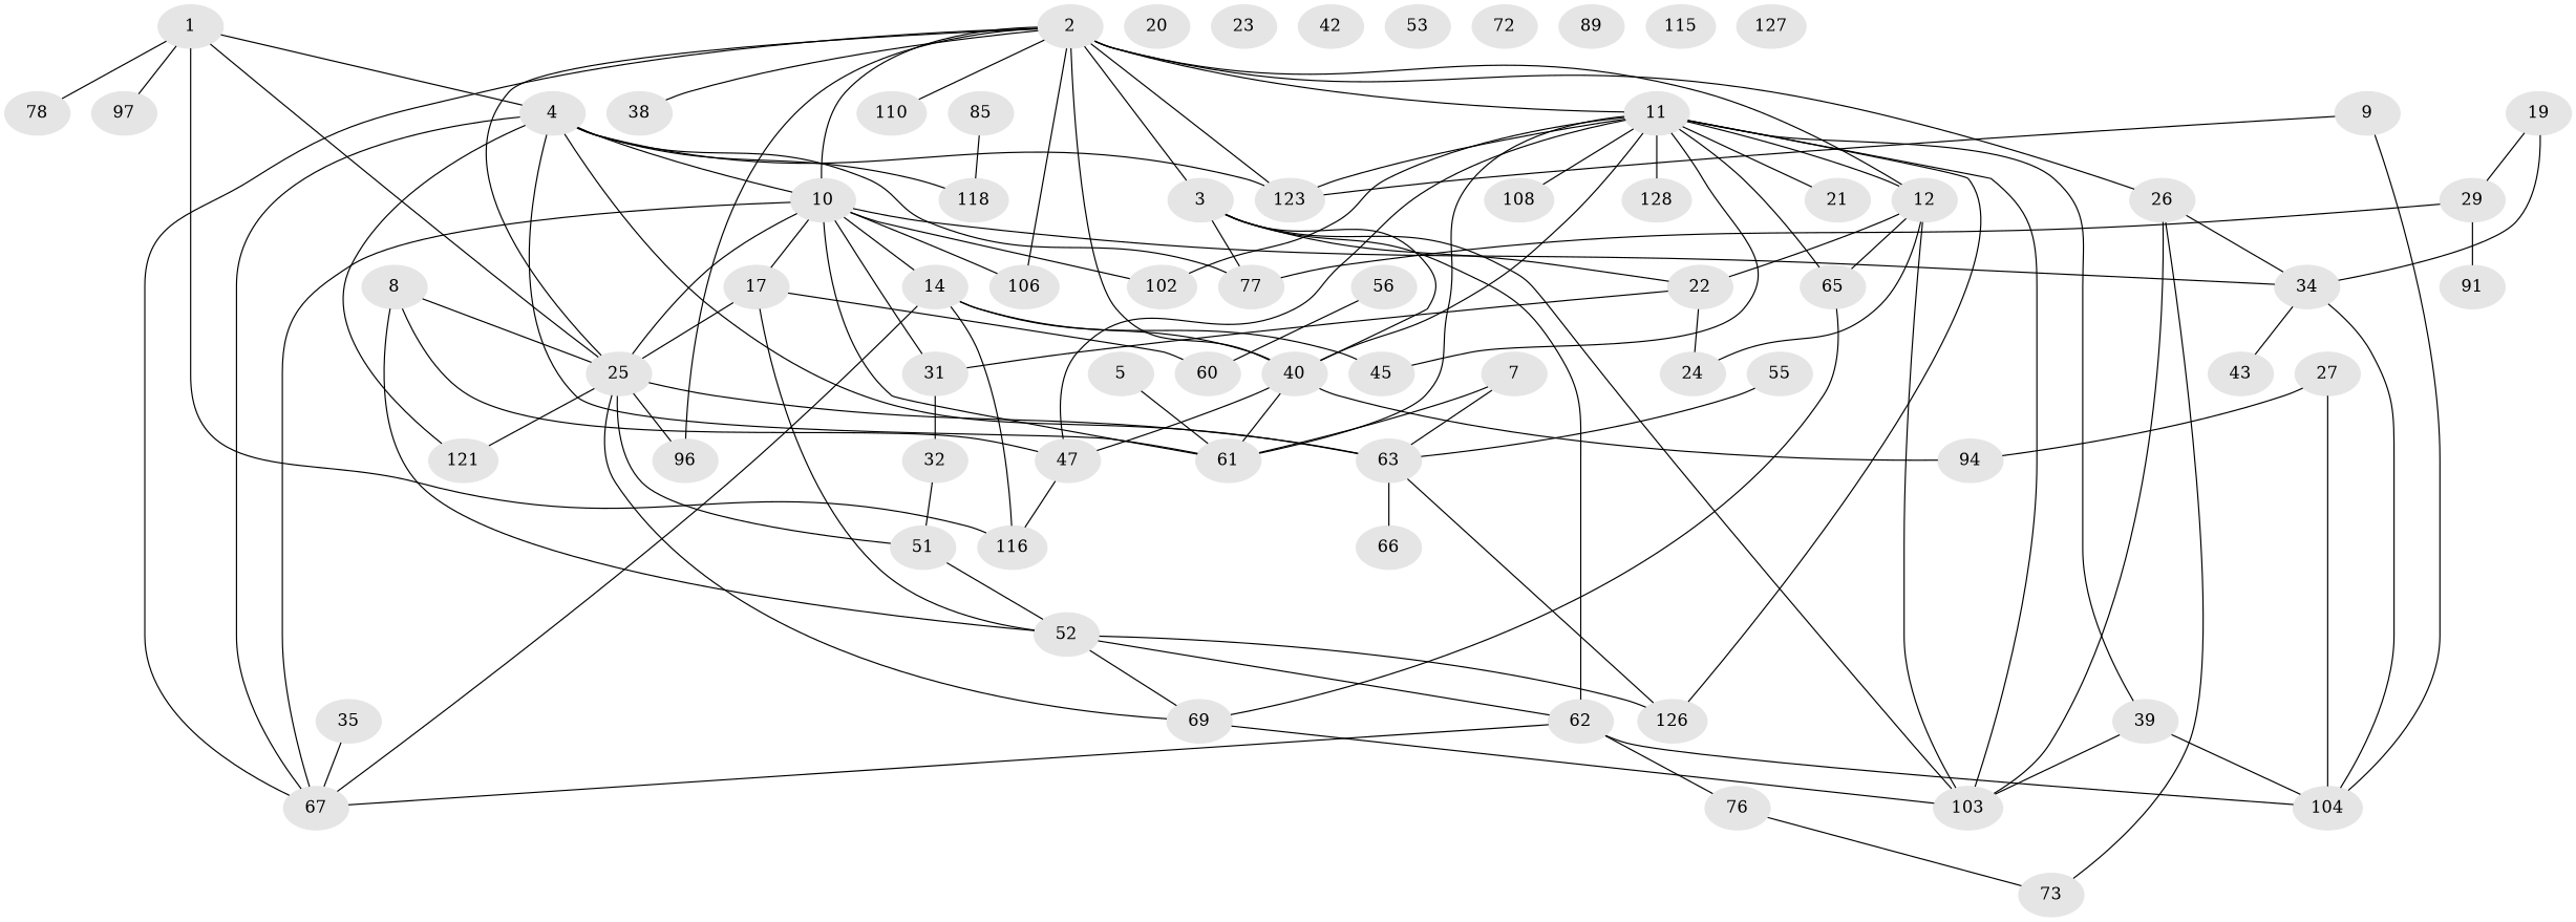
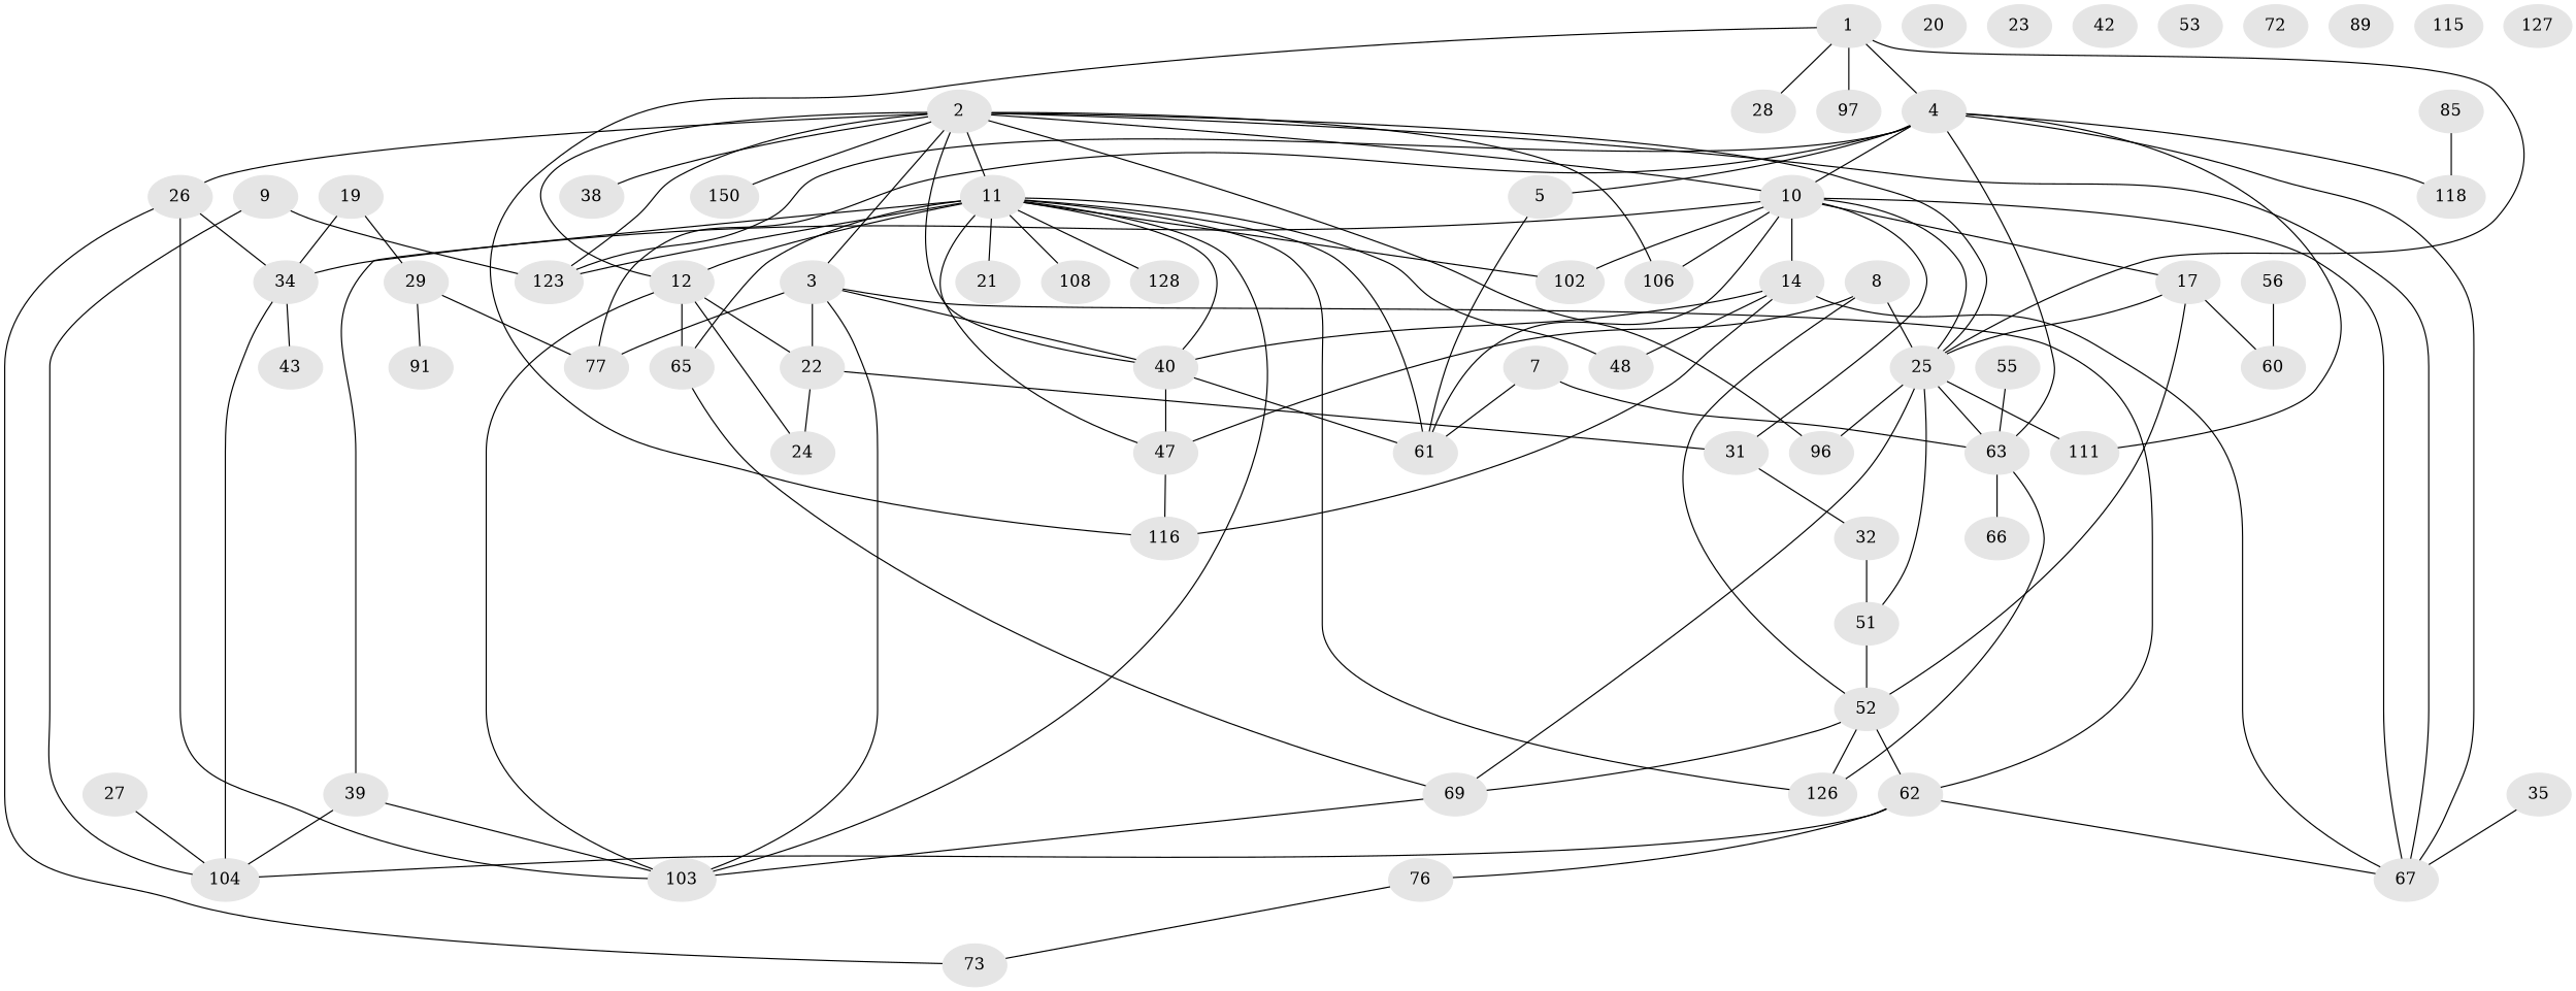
  graph {
    node [color=gray90 style=filled]
    1 [super="+57+120"]
    4 [super="+82+80+124"]
    25 [super="+36+135+30"]
-   78
+   78 [label=28]
    97
    116
    10 [super="+79+129+131+50"]
    67 [super="+90"]
    123
    77 [super="+117"]
    5 [super="+49"]
    63 [super="+105"]
    118
-   121
+   121 [label=111]
    96
    51 [super="+83"]
    69 [super="+138"]
    2 [super="+37+6+28"]
    3 [super="+13"]
    11 [super="+18+15+46+87+58"]
    12 [super="+100+16"]
    26 [super="+99"]
    38
    40 [super="+74"]
    106
-   110
+   110 [label=150]
    22 [super="+81+41"]
    62 [super="+84"]
    103 [super="+134+139"]
    61 [super="+70+93"]
    14 [super="+122"]
    17 [super="+144"]
    31
    34 [super="+45"]
    102
    47
    21
    39 [super="+54"]
-   48 [label=45]
+   48
    65 [super="+113"]
    108
    126
    128
    24 [super="+112"]
    73 [super="+98"]
-   94
    104 [super="+133"]
    76
    66 [super="+119"]
    7
    8 [super="+137"]
    52 [super="+64+130"]
    9
    60
    32
    43 [super="+75"]
    19 [super="+68"]
    29 [super="+109+59+88"]
    91
    20
    23
    27
    35
    42
    53
    55
    56
    72
    85
    89
    115
    127
    1 -- 4
    1 -- 25
    1 -- 78
    1 -- 97
    1 -- 116
    4 -- 10
    4 -- 67
    4 -- 123
    4 -- 77
-   4 -- 61
+   4 -- 5
    4 -- 63
    4 -- 118
    4 -- 121
    25 -- 63 [weight=2]
    25 -- 121
    25 -- 96
    25 -- 51
    25 -- 69
    10 -- 25
    10 -- 67
    10 -- 106
    10 -- 61
    10 -- 14
    10 -- 17
    10 -- 31
    10 -- 34
    10 -- 102
    5 -- 61
    63 -- 126
    63 -- 66
    51 -- 52
    69 -- 103
    2 -- 25
    2 -- 10
    2 -- 67
    2 -- 123
    2 -- 96
    2 -- 3
    2 -- 11 [weight=2]
    2 -- 12
    2 -- 26
    2 -- 38
    2 -- 40
    2 -- 106
    2 -- 110
    3 -- 77
    3 -- 40
    3 -- 22
    3 -- 62
    3 -- 103
    11 -- 123
    11 -- 12 [weight=2]
    11 -- 40
    11 -- 103
    11 -- 61
    11 -- 102
    11 -- 47
    11 -- 21
    11 -- 39
    11 -- 48
    11 -- 65
    11 -- 108
    11 -- 126
    11 -- 128
    12 -- 22
    12 -- 103
    12 -- 65
    12 -- 24
    26 -- 103
    26 -- 34
    26 -- 73
    40 -- 61
    40 -- 47
-   40 -- 94
    22 -- 31
    22 -- 24
    62 -- 67
    62 -- 104
    62 -- 76
    14 -- 116
    14 -- 67
    14 -- 40
    14 -- 48
    17 -- 25
    17 -- 52
    17 -- 60
    31 -- 32
    34 -- 104
    34 -- 43
    47 -- 116
    39 -- 103
    39 -- 104
    65 -- 69
    76 -- 73
    7 -- 63
    7 -- 61
    8 -- 25
    8 -- 47
    8 -- 52
    52 -- 69
    52 -- 62
    52 -- 126
    9 -- 123
    9 -- 104
    32 -- 51
    19 -- 34 [weight=2]
    19 -- 29
    29 -- 77
    29 -- 91
-   27 -- 94
    27 -- 104
    35 -- 67
    55 -- 63
    56 -- 60
    85 -- 118
  }
